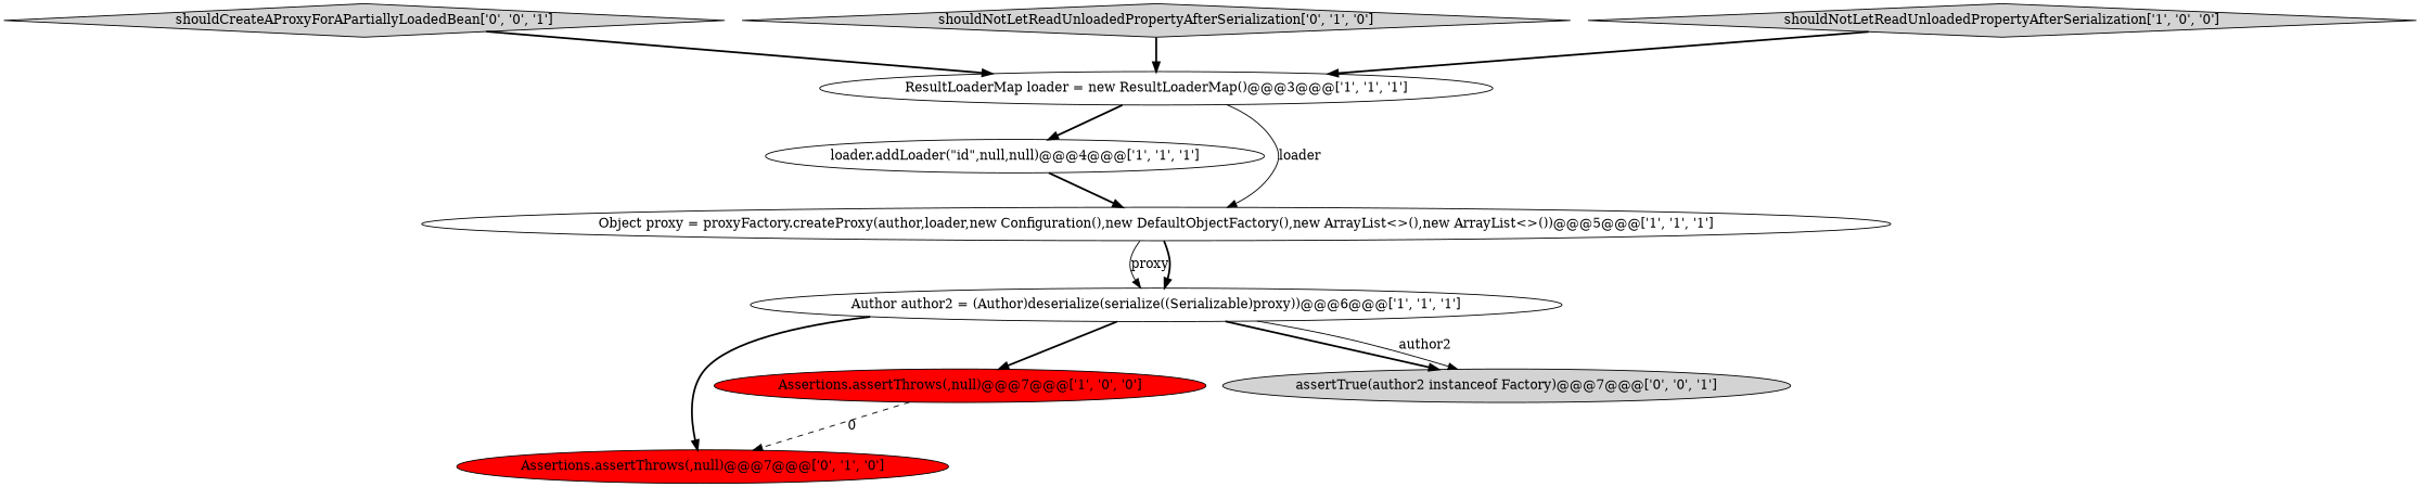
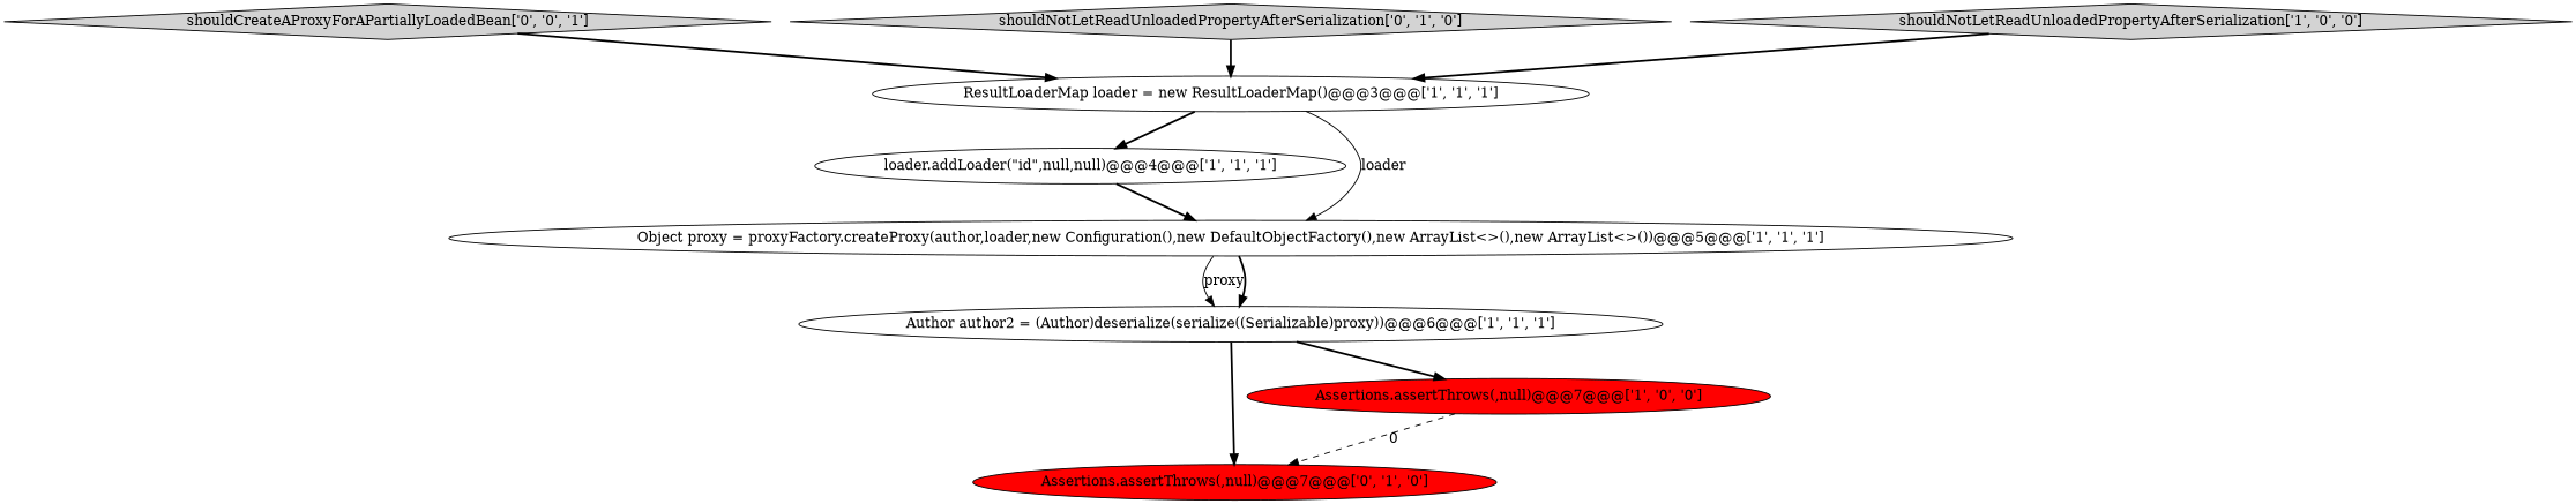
  digraph {
    node [fillcolor=white shape=ellipse style=filled]
    edge [style=bold]
    n1 [label="ResultLoaderMap loader = new ResultLoaderMap()@@@3@@@['1', '1', '1']"]
    n2 [label="loader.addLoader(\"id\",null,null)@@@4@@@['1', '1', '1']"]
    n3 [label="Object proxy = proxyFactory.createProxy(author,loader,new Configuration(),new DefaultObjectFactory(),new ArrayList<>(),new ArrayList<>())@@@5@@@['1', '1', '1']"]
    n4 [fillcolor=red label="Assertions.assertThrows(,null)@@@7@@@['0', '1', '0']"]
    n5 [fillcolor=lightgray label="shouldCreateAProxyForAPartiallyLoadedBean['0', '0', '1']" shape=diamond]
    n6 [fillcolor=red label="Assertions.assertThrows(,null)@@@7@@@['1', '0', '0']"]
    n7 [label="Author author2 = (Author)deserialize(serialize((Serializable)proxy))@@@6@@@['1', '1', '1']"]
-   n8 [fillcolor=lightgray label="assertTrue(author2 instanceof Factory)@@@7@@@['0', '0', '1']"]
    n9 [fillcolor=lightgray label="shouldNotLetReadUnloadedPropertyAfterSerialization['0', '1', '0']" shape=diamond]
    n10 [fillcolor=lightgray label="shouldNotLetReadUnloadedPropertyAfterSerialization['1', '0', '0']" shape=diamond]
    n1 -> n2
    n1 -> n3 [label=loader style=solid]
    n2 -> n3
    n3 -> n7 [label=proxy style=solid]
    n3 -> n7
    n5 -> n1
    n6 -> n4 [label=0 style=dashed]
    n7 -> n4
    n7 -> n6
-   n7 -> n8
-   n7 -> n8 [label=author2 style=solid]
    n9 -> n1
    n10 -> n1
  }
